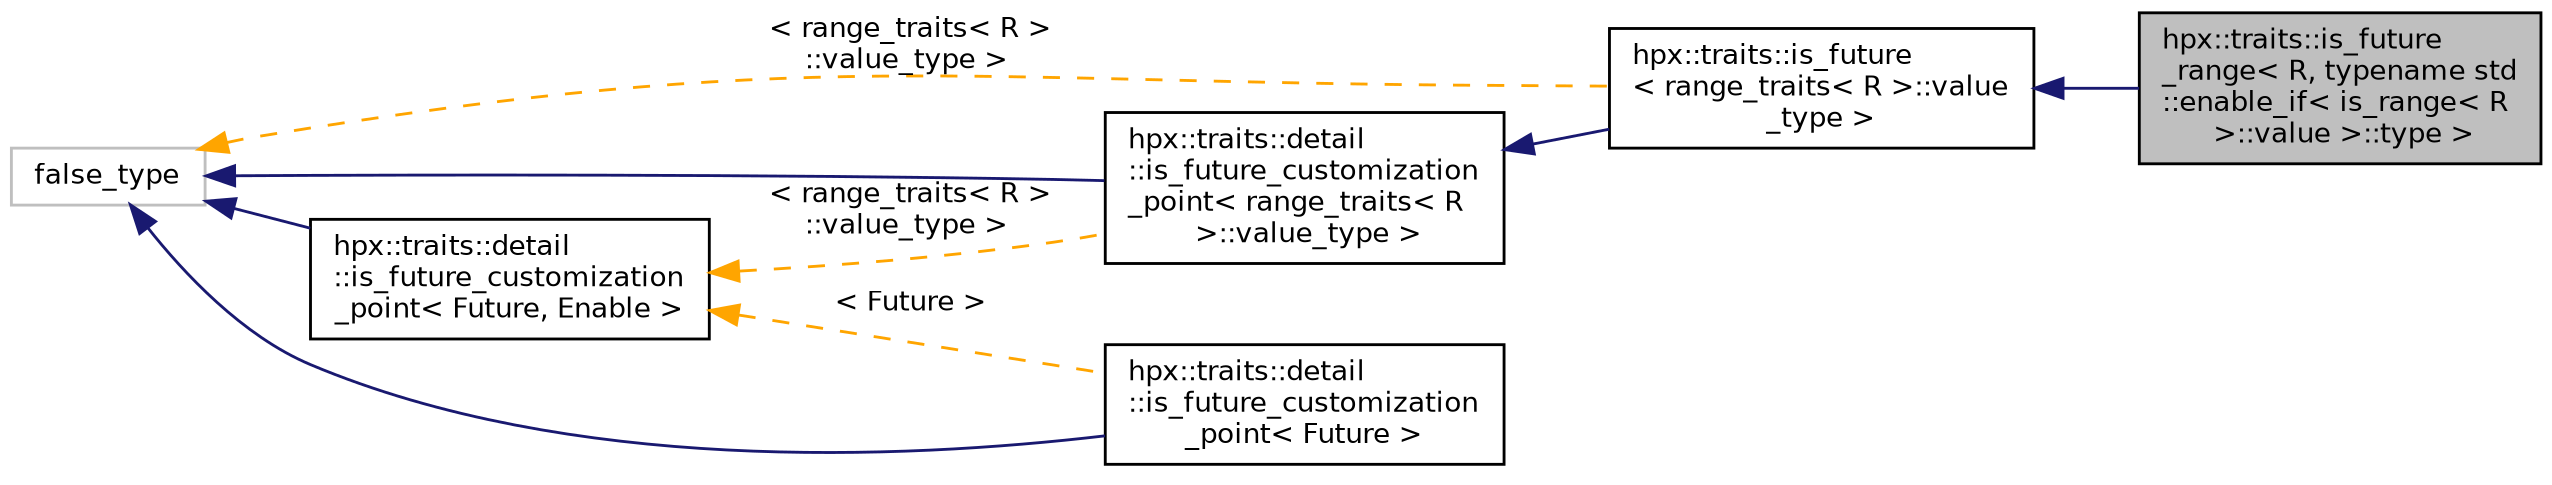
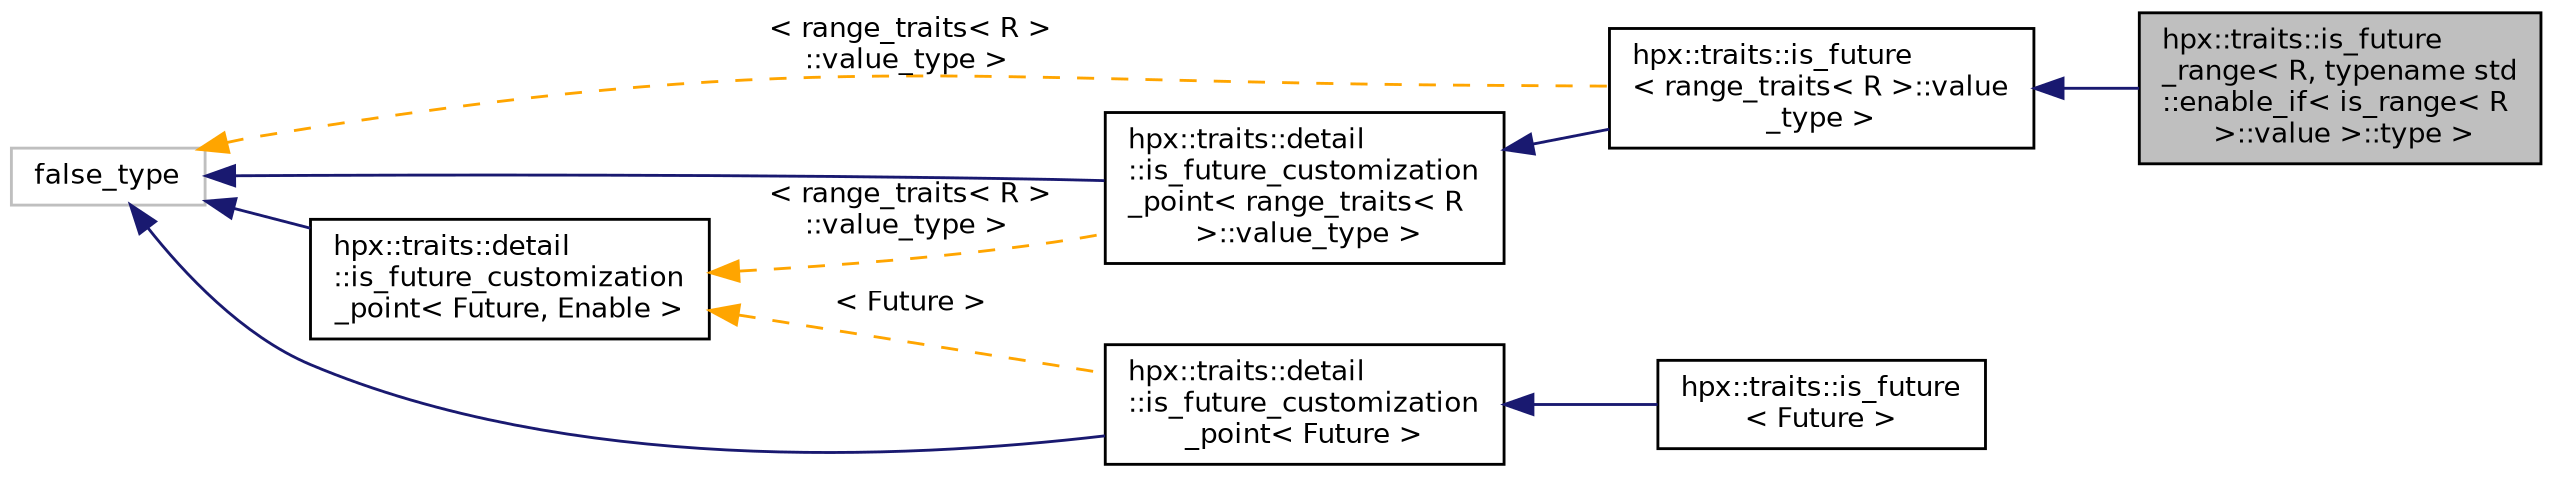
  digraph {
    rankdir=LR
    node [color=black fillcolor=white fontname=Helvetica fontsize=10 shape=record style=filled]
    edge [color=midnightblue dir=back fontname=Helvetica fontsize=10 labelfontname=Helvetica labelfontsize=10 style=solid]
    n1 [fillcolor=grey75 fontcolor=black height=0.2 label="hpx::traits::is_future\l_range\< R, typename std\l::enable_if\< is_range\< R\l \>::value \>::type \>" width=0.4]
    n2 [height=0.2 label="hpx::traits::is_future\l\< range_traits\< R \>::value\l_type \>" width=0.4]
    n3 [height=0.2 label="hpx::traits::detail\l::is_future_customization\l_point\< range_traits\< R\l \>::value_type \>" width=0.4]
    n4 [color=grey75 height=0.2 label=false_type width=0.4]
    n5 [height=0.2 label="hpx::traits::detail\l::is_future_customization\l_point\< Future, Enable \>" width=0.4]
    n6 [height=0.2 label="hpx::traits::detail\l::is_future_customization\l_point\< Future \>" width=0.4]
+   n7 [height=0.2 label="hpx::traits::is_future\l\< Future \>" width=0.4]
    n2 -> n1
    n3 -> n2
    n4 -> n2 [color=orange label=" \< range_traits\< R \>\l::value_type \>" style=dashed]
    n4 -> n3
    n4 -> n5
    n4 -> n6
    n5 -> n3 [color=orange label=" \< range_traits\< R \>\l::value_type \>" style=dashed]
    n5 -> n6 [color=orange label=" \< Future \>" style=dashed]
+   n6 -> n7
  }
